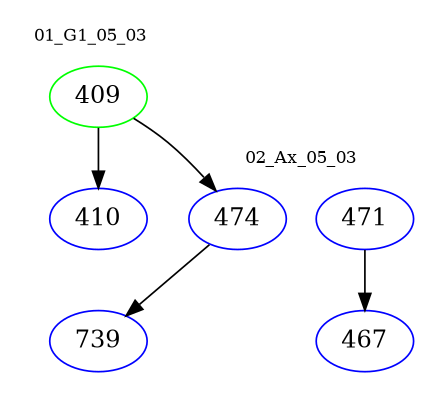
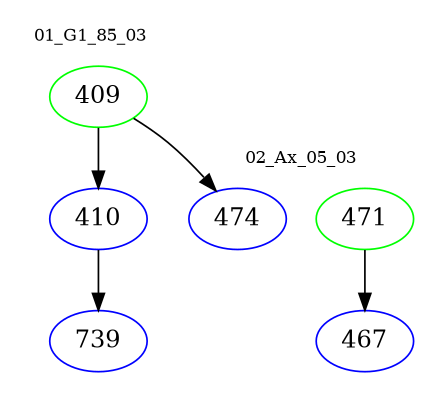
  digraph {
    node [color=blue]
    edge [color=black]
-   n1 [label=471]
+   n1 [color=green label=471]
    n2 [label=467]
    n3 [label=474]
    n4 [color=green label=409]
    n5 [label=410]
    n6 [label=739]
    subgraph cluster_1 {
      color=white
      fontsize=10
      label="02_Ax_05_03"
      n1
      n2
      n3
    }
    subgraph cluster_2 {
      color=white
      fontsize=10
-     label="01_G1_05_03"
+     label="01_G1_85_03"
      n4
      n5
      n6
    }
    n1 -> n2
    n4 -> n3
    n4 -> n5
-   n3 -> n6
+   n5 -> n6
  }
